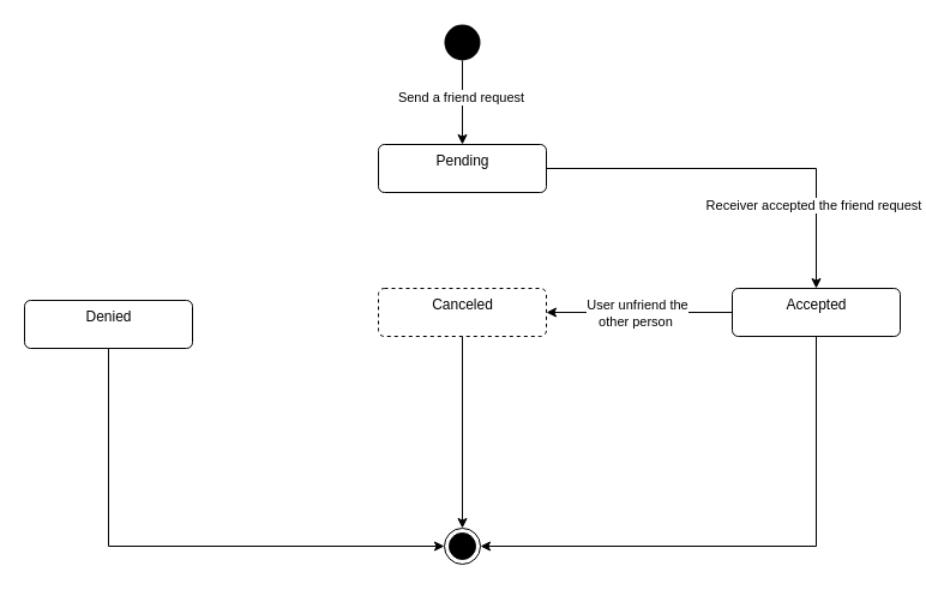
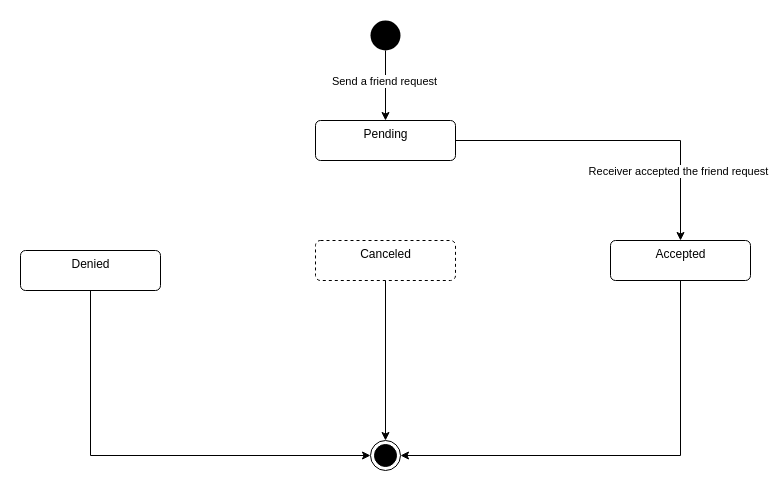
  <mxCell id="0" />
  <mxCell id="1" parent="0" />
  <mxCell id="2" style="edgeStyle=orthogonalEdgeStyle;rounded=0;orthogonalLoop=1;jettySize=auto;html=1;entryX=0.5;entryY=0;entryDx=0;entryDy=0;" parent="1" source="4" target="7" edge="1"><mxGeometry relative="1" as="geometry" /></mxCell>
  <mxCell id="3" value="Send a friend request" style="edgeLabel;html=1;align=center;verticalAlign=middle;resizable=0;points=[];" parent="2" vertex="1" connectable="0"><mxGeometry x="-0.133" y="-2" relative="1" as="geometry"><mxPoint as="offset" /></mxGeometry></mxCell>
  <mxCell id="4" value="" style="ellipse;fillColor=#000000;strokeColor=none;" parent="1" vertex="1"><mxGeometry x="370" y="20" width="30" height="30" as="geometry" /></mxCell>
  <mxCell id="5" style="edgeStyle=orthogonalEdgeStyle;rounded=0;orthogonalLoop=1;jettySize=auto;html=1;entryX=0.5;entryY=0;entryDx=0;entryDy=0;" parent="1" source="7" target="14" edge="1"><mxGeometry relative="1" as="geometry" /></mxCell>
  <mxCell id="6" value="Receiver accepted the friend request" style="edgeLabel;html=1;align=center;verticalAlign=middle;resizable=0;points=[];" parent="5" vertex="1" connectable="0"><mxGeometry x="0.568" y="-3" relative="1" as="geometry"><mxPoint as="offset" /></mxGeometry></mxCell>
  <mxCell id="7" value="Pending" style="html=1;align=center;verticalAlign=top;rounded=1;absoluteArcSize=1;arcSize=10;dashed=0;" parent="1" vertex="1"><mxGeometry x="315" y="120" width="140" height="40" as="geometry" /></mxCell>
  <mxCell id="8" value="" style="ellipse;html=1;shape=endState;fillColor=#000000;strokeColor=#000000;" parent="1" vertex="1"><mxGeometry x="370" y="440" width="30" height="30" as="geometry" /></mxCell>
  <mxCell id="9" style="edgeStyle=orthogonalEdgeStyle;rounded=0;orthogonalLoop=1;jettySize=auto;html=1;entryX=0;entryY=0.5;entryDx=0;entryDy=0;" parent="1" source="10" target="8" edge="1"><mxGeometry relative="1" as="geometry"><Array as="points"><mxPoint x="90" y="455" /></Array></mxGeometry></mxCell>
  <mxCell id="10" value="Denied" style="html=1;align=center;verticalAlign=top;rounded=1;absoluteArcSize=1;arcSize=10;dashed=0;" parent="1" vertex="1"><mxGeometry x="20" y="250" width="140" height="40" as="geometry" /></mxCell>
  <mxCell id="11" style="edgeStyle=orthogonalEdgeStyle;rounded=0;orthogonalLoop=1;jettySize=auto;html=1;" parent="1" source="14" target="8" edge="1"><mxGeometry relative="1" as="geometry"><Array as="points"><mxPoint x="680" y="455" /></Array></mxGeometry></mxCell>
- <mxCell id="12" style="edgeStyle=orthogonalEdgeStyle;rounded=0;orthogonalLoop=1;jettySize=auto;html=1;" parent="1" source="14" target="16" edge="1"><mxGeometry relative="1" as="geometry" /></mxCell>
- <mxCell id="13" value="User unfriend the &lt;br&gt;other person&amp;nbsp;" style="edgeLabel;html=1;align=center;verticalAlign=middle;resizable=0;points=[];" parent="12" vertex="1" connectable="0"><mxGeometry x="0.218" y="1" relative="1" as="geometry"><mxPoint x="14" y="-1" as="offset" /></mxGeometry></mxCell>
  <mxCell id="14" value="Accepted" style="html=1;align=center;verticalAlign=top;rounded=1;absoluteArcSize=1;arcSize=10;dashed=0;" parent="1" vertex="1"><mxGeometry x="610" y="240" width="140" height="40" as="geometry" /></mxCell>
  <mxCell id="15" style="edgeStyle=orthogonalEdgeStyle;rounded=0;orthogonalLoop=1;jettySize=auto;html=1;exitX=0.5;exitY=1;exitDx=0;exitDy=0;" parent="1" source="16" target="8" edge="1"><mxGeometry relative="1" as="geometry" /></mxCell>
  <mxCell id="16" value="Canceled" style="html=1;align=center;verticalAlign=top;rounded=1;absoluteArcSize=1;arcSize=10;dashed=1;" parent="1" vertex="1"><mxGeometry x="315" y="240" width="140" height="40" as="geometry" /></mxCell>
